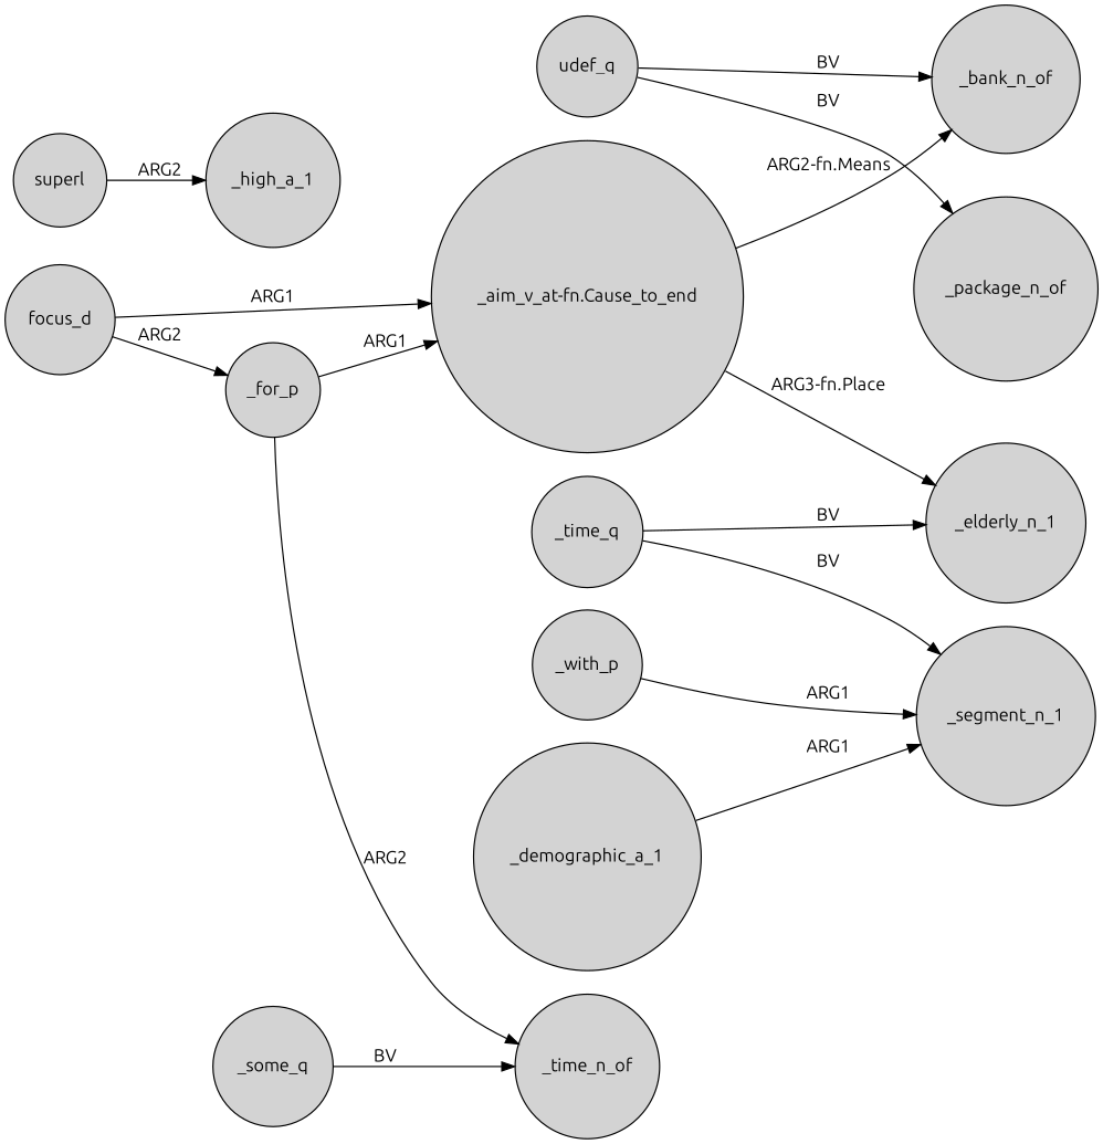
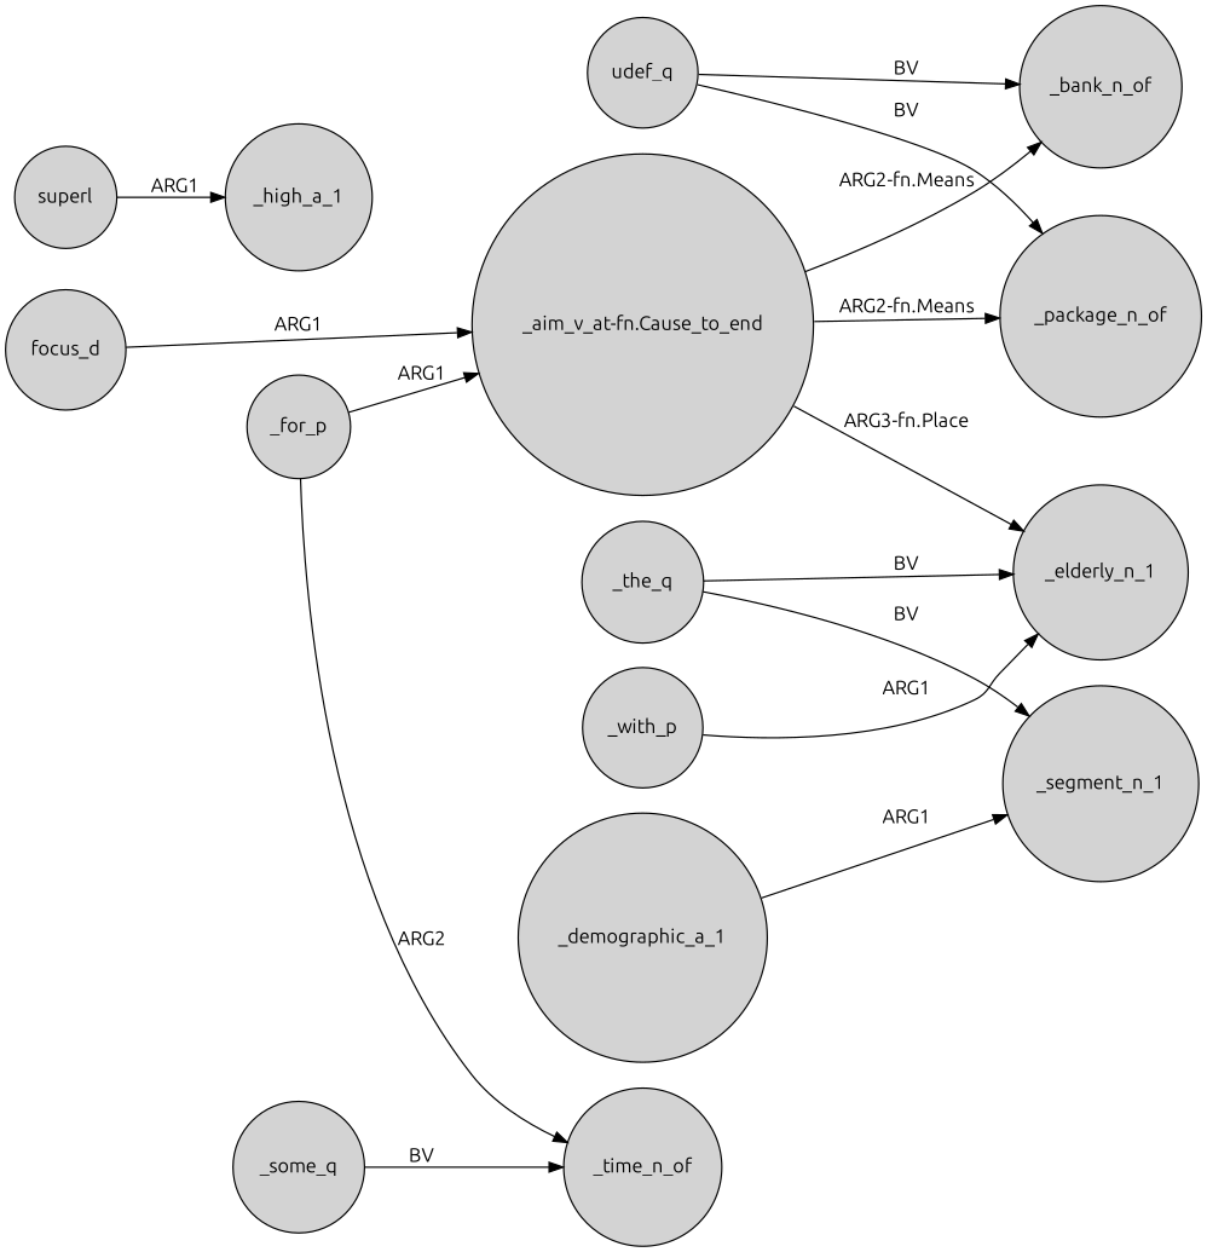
  digraph {
    fontname=Ubuntu
    rankdir=LR
    node [fontname=Ubuntu shape=circle style=filled]
    edge [fontname=Ubuntu]
    udef_q
    _bank_n_of
    _package_n_of
-   _the_q [label=_time_q]
+   _the_q
    _segment_n_1
    _elderly_n_1
    "_aim_v_at-fn.Cause_to_end"
    focus_d
    _for_p
    _time_n_of
    _demographic_a_1
    superl
    _high_a_1
    _some_q
    _with_p
    udef_q -> _bank_n_of [label=BV]
    udef_q -> _package_n_of [label=BV]
    _the_q -> _segment_n_1 [label=BV]
    _the_q -> _elderly_n_1 [label=BV]
    "_aim_v_at-fn.Cause_to_end" -> _bank_n_of [label="ARG2-fn.Means"]
+   "_aim_v_at-fn.Cause_to_end" -> _package_n_of [label="ARG2-fn.Means"]
    "_aim_v_at-fn.Cause_to_end" -> _elderly_n_1 [label="ARG3-fn.Place"]
    focus_d -> "_aim_v_at-fn.Cause_to_end" [label=ARG1]
-   focus_d -> _for_p [label=ARG2]
    _for_p -> "_aim_v_at-fn.Cause_to_end" [label=ARG1]
    _for_p -> _time_n_of [label=ARG2]
    _demographic_a_1 -> _segment_n_1 [label=ARG1]
-   superl -> _high_a_1 [label=ARG2]
+   superl -> _high_a_1 [label=ARG1]
    _some_q -> _time_n_of [label=BV]
-   _with_p -> _segment_n_1 [label=ARG1]
+   _with_p -> _elderly_n_1 [label=ARG1]
  }
